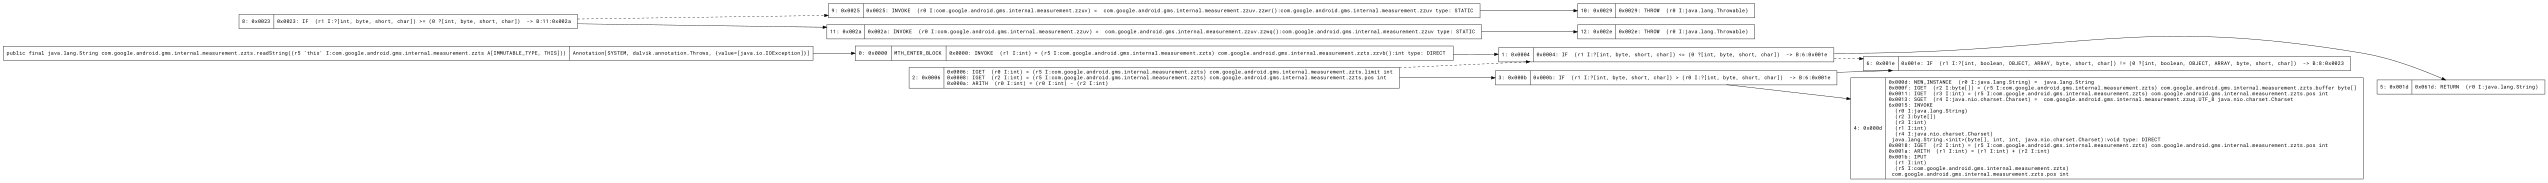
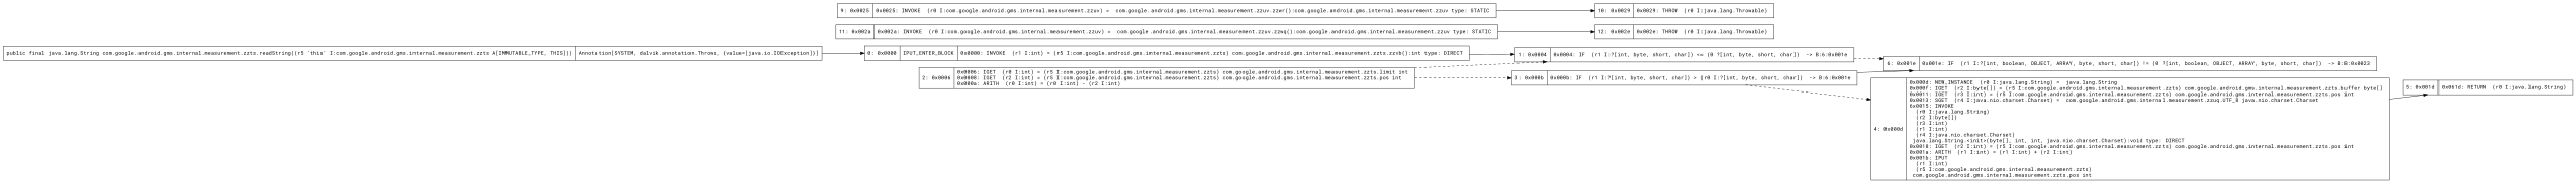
  digraph {
    fontname="Roboto Mono"
    rankdir=LR
    node [fontname="Roboto Mono" shape=record]
    edge [fontname="Roboto Mono"]
-   n1 [label="{0\:\ 0x0000|MTH_ENTER_BLOCK\l|0x0000: INVOKE  (r1 I:int) = (r5 I:com.google.android.gms.internal.measurement.zzts) com.google.android.gms.internal.measurement.zzts.zzvb():int type: DIRECT \l}"]
+   n1 [label="{0\:\ 0x0000|IPUT_ENTER_BLOCK\l|0x0000: INVOKE  (r1 I:int) = (r5 I:com.google.android.gms.internal.measurement.zzts) com.google.android.gms.internal.measurement.zzts.zzvb():int type: DIRECT \l}"]
    n2 [label="{1\:\ 0x0004|0x0004: IF  (r1 I:?[int, byte, short, char]) \<= (0 ?[int, byte, short, char])  \-\> B:6:0x001e \l}"]
    n3 [label="{6\:\ 0x001e|0x001e: IF  (r1 I:?[int, boolean, OBJECT, ARRAY, byte, short, char]) != (0 ?[int, boolean, OBJECT, ARRAY, byte, short, char])  \-\> B:8:0x0023 \l}"]
    n4 [label="{2\:\ 0x0006|0x0006: IGET  (r0 I:int) = (r5 I:com.google.android.gms.internal.measurement.zzts) com.google.android.gms.internal.measurement.zzts.limit int \l0x0008: IGET  (r2 I:int) = (r5 I:com.google.android.gms.internal.measurement.zzts) com.google.android.gms.internal.measurement.zzts.pos int \l0x000a: ARITH  (r0 I:int) = (r0 I:int) \- (r2 I:int) \l}"]
    n5 [label="{3\:\ 0x000b|0x000b: IF  (r1 I:?[int, byte, short, char]) \> (r0 I:?[int, byte, short, char])  \-\> B:6:0x001e \l}"]
    n6 [label="{4\:\ 0x000d|0x000d: NEW_INSTANCE  (r0 I:java.lang.String) =  java.lang.String \l0x000f: IGET  (r2 I:byte[]) = (r5 I:com.google.android.gms.internal.measurement.zzts) com.google.android.gms.internal.measurement.zzts.buffer byte[] \l0x0011: IGET  (r3 I:int) = (r5 I:com.google.android.gms.internal.measurement.zzts) com.google.android.gms.internal.measurement.zzts.pos int \l0x0013: SGET  (r4 I:java.nio.charset.Charset) =  com.google.android.gms.internal.measurement.zzuq.UTF_8 java.nio.charset.Charset \l6x0015: INVOKE  \l  (r0 I:java.lang.String)\l  (r2 I:byte[])\l  (r3 I:int)\l  (r1 I:int)\l  (r4 I:java.nio.charset.Charset)\l java.lang.String.\<init\>(byte[], int, int, java.nio.charset.Charset):void type: DIRECT \l0x0018: IGET  (r2 I:int) = (r5 I:com.google.android.gms.internal.measurement.zzts) com.google.android.gms.internal.measurement.zzts.pos int \l0x001a: ARITH  (r1 I:int) = (r1 I:int) + (r2 I:int) \l0x001b: IPUT  \l  (r1 I:int)\l  (r5 I:com.google.android.gms.internal.measurement.zzts)\l com.google.android.gms.internal.measurement.zzts.pos int \l}"]
    n7 [label="{5\:\ 0x001d|0x061d: RETURN  (r0 I:java.lang.String) \l}"]
-   n8 [label="{8\:\ 0x0023|0x0023: IF  (r1 I:?[int, byte, short, char]) \>= (0 ?[int, byte, short, char])  \-\> B:11:0x002a \l}"]
    n9 [label="{9\:\ 0x0025|0x0025: INVOKE  (r0 I:com.google.android.gms.internal.measurement.zzuv) =  com.google.android.gms.internal.measurement.zzuv.zzwr():com.google.android.gms.internal.measurement.zzuv type: STATIC \l}"]
    n10 [label="{11\:\ 0x002a|0x002a: INVOKE  (r0 I:com.google.android.gms.internal.measurement.zzuv) =  com.google.android.gms.internal.measurement.zzuv.zzwq():com.google.android.gms.internal.measurement.zzuv type: STATIC \l}"]
    n11 [label="{10\:\ 0x0029|0x0029: THROW  (r0 I:java.lang.Throwable) \l}"]
    n12 [label="{12\:\ 0x002e|0x002e: THROW  (r0 I:java.lang.Throwable) \l}"]
    n13 [label="{public final java.lang.String com.google.android.gms.internal.measurement.zzts.readString((r5 'this' I:com.google.android.gms.internal.measurement.zzts A[IMMUTABLE_TYPE, THIS]))  | Annotation[SYSTEM, dalvik.annotation.Throws, \{value=[java.io.IOException]\}]\l}"]
    n1 -> n2
    n2 -> n3 [style=dashed]
    n4 -> n2 [style=dashed]
-   n4 -> n5
+   n4 -> n5 [style=dashed]
    n5 -> n3
-   n5 -> n6 [style=solid]
-   n2 -> n7
-   n8 -> n9 [style=dashed]
-   n8 -> n10
+   n5 -> n6 [style=dashed]
+   n6 -> n7
    n9 -> n11
    n10 -> n12
    n13 -> n1
  }
